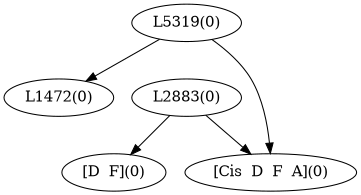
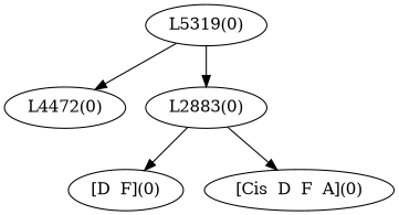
  digraph {
-   "L1472(0)"
+   "L1472(0)" [label="L4472(0)"]
    "L2883(0)"
    "L5319(0)"
    "[D  F](0)"
    "[Cis  D  F  A](0)"
    subgraph sub_1 {
      rank=same
      "L1472(0)"
      "L2883(0)"
    }
    subgraph sub_2 {
      rank=min
      "L5319(0)"
    }
    subgraph sub_3 {
      rank=max
      "[D  F](0)"
      "[Cis  D  F  A](0)"
    }
    "L2883(0)" -> "[D  F](0)"
    "L2883(0)" -> "[Cis  D  F  A](0)"
    "L5319(0)" -> "L1472(0)"
-   "L5319(0)" -> "[Cis  D  F  A](0)"
+   "L5319(0)" -> "L2883(0)"
  }
